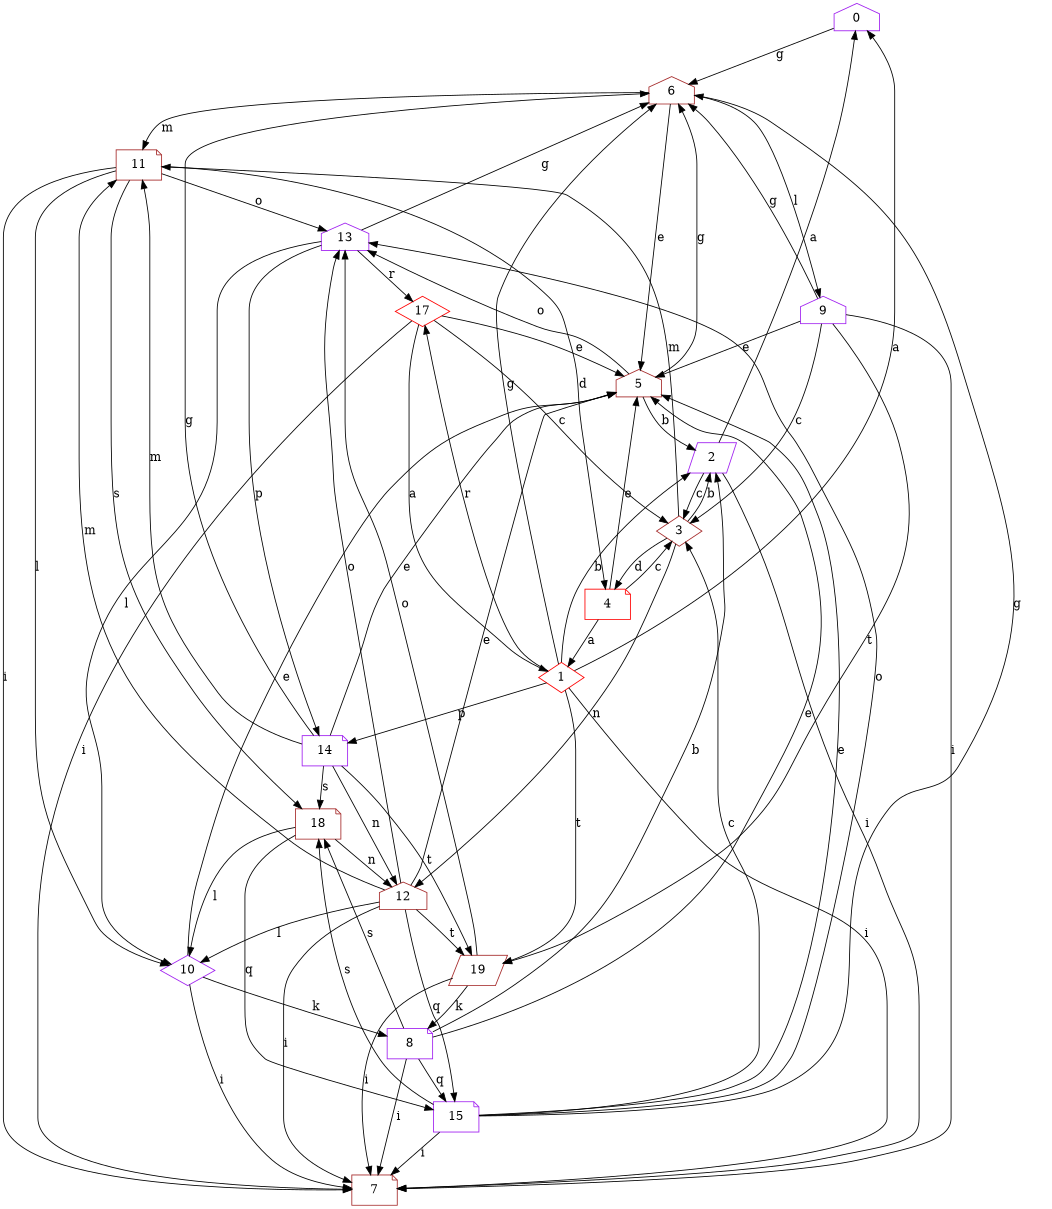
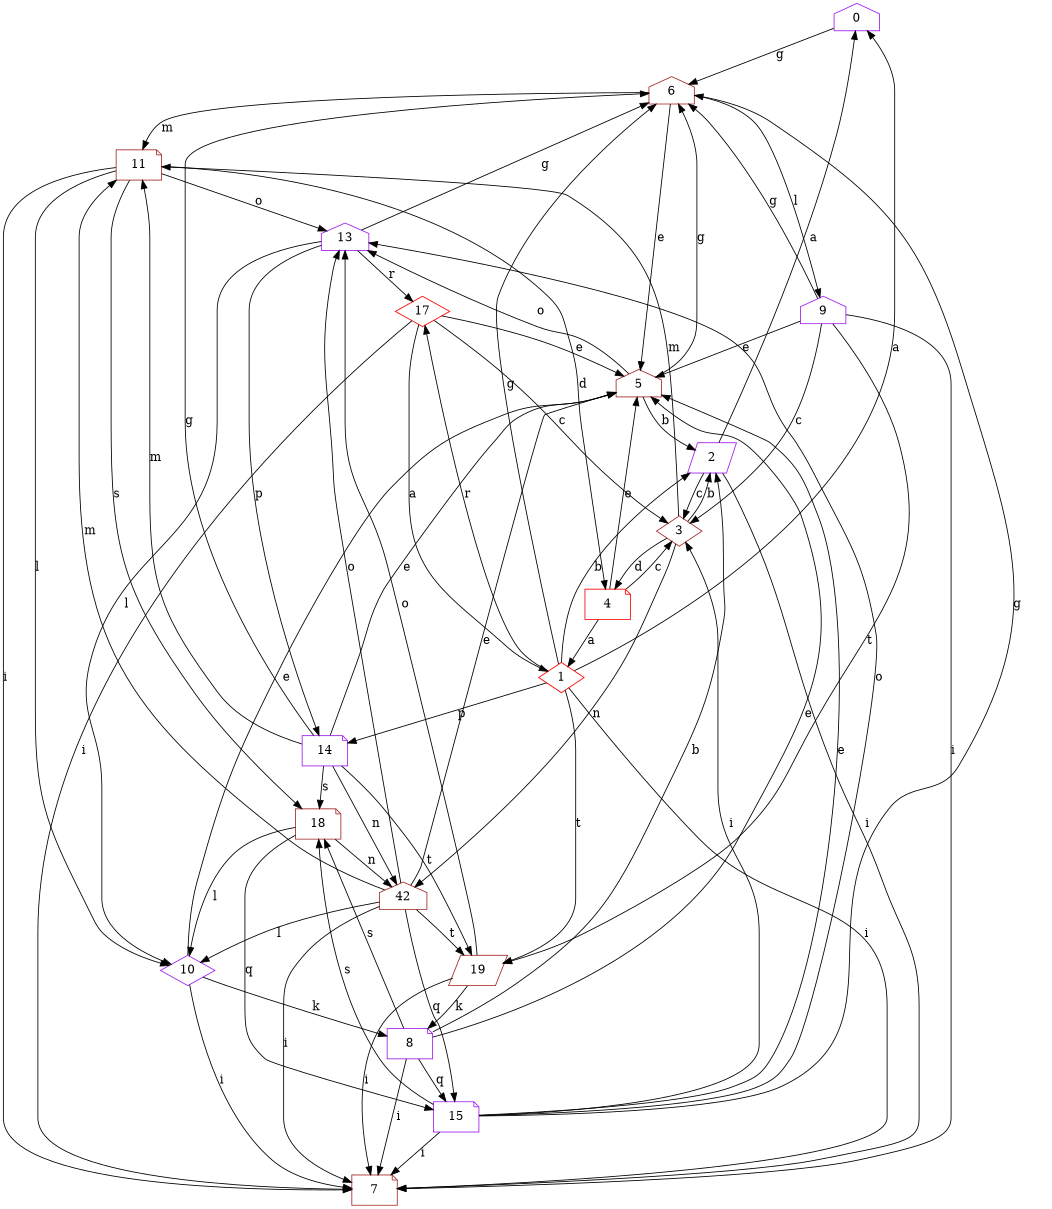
  strict digraph {
    node [color=purple shape=note]
    0 [shape=house]
    6 [color=brown shape=house]
    11 [color=brown]
    5 [color=brown shape=house]
    9 [shape=house]
-   12 [color=brown shape=house]
+   12 [color=brown shape=house label=42]
    7 [color=brown]
    19 [color=brown shape=parallelogram]
    13 [shape=house]
    15
    10 [shape=diamond]
    1 [color=red shape=diamond]
    2 [shape=parallelogram]
    14
    17 [color=red shape=diamond]
    3 [color=brown shape=diamond]
    18 [color=brown]
    8
    4 [color=red]
    0 -> 6 [label=g]
    6 -> 11 [label=m]
    6 -> 5 [label=e]
    6 -> 9 [label=l]
    11 -> 7 [label=i]
    11 -> 13 [label=o]
    11 -> 10 [label=l]
    11 -> 18 [label=s]
    11 -> 4 [label=d]
    5 -> 6 [label=g]
    5 -> 13 [label=o]
    5 -> 2 [label=b]
    9 -> 6 [label=g]
    9 -> 5 [label=e]
    9 -> 7 [label=i]
    9 -> 19 [label=t]
    9 -> 3 [label=c]
    12 -> 11 [label=m]
    12 -> 5 [label=e]
    12 -> 7 [label=i]
    12 -> 19 [label=t]
    12 -> 13 [label=o]
    12 -> 15 [label=q]
    12 -> 10 [label=l]
    19 -> 7 [label=i]
    19 -> 13 [label=o]
    19 -> 8 [label=k]
    13 -> 6 [label=g]
    13 -> 10 [label=l]
    13 -> 14 [label=p]
    13 -> 17 [label=r]
    15 -> 6 [label=g]
    15 -> 5 [label=e]
    15 -> 7 [label=i]
    15 -> 13 [label=o]
-   15 -> 3 [label=c]
+   15 -> 3 [label=i]
    15 -> 18 [label=s]
    10 -> 5 [label=e]
    10 -> 7 [label=i]
    10 -> 8 [label=k]
    1 -> 0 [label=a]
    1 -> 6 [label=g]
    1 -> 7 [label=i]
    1 -> 19 [label=t]
    1 -> 2 [label=b]
    1 -> 14 [label=p]
    1 -> 17 [label=r]
    2 -> 0 [label=a]
    2 -> 7 [label=i]
    2 -> 3 [label=c]
    14 -> 6 [label=g]
    14 -> 11 [label=m]
    14 -> 5 [label=e]
    14 -> 12 [label=n]
    14 -> 19 [label=t]
    14 -> 18 [label=s]
    17 -> 5 [label=e]
    17 -> 7 [label=i]
    17 -> 1 [label=a]
    17 -> 3 [label=c]
    3 -> 11 [label=m]
    3 -> 12 [label=n]
    3 -> 2 [label=b]
    3 -> 4 [label=d]
    18 -> 12 [label=n]
    18 -> 15 [label=q]
    18 -> 10 [label=l]
    8 -> 5 [label=e]
    8 -> 7 [label=i]
    8 -> 15 [label=q]
    8 -> 2 [label=b]
    8 -> 18 [label=s]
    4 -> 5 [label=e]
    4 -> 1 [label=a]
    4 -> 3 [label=c]
  }
